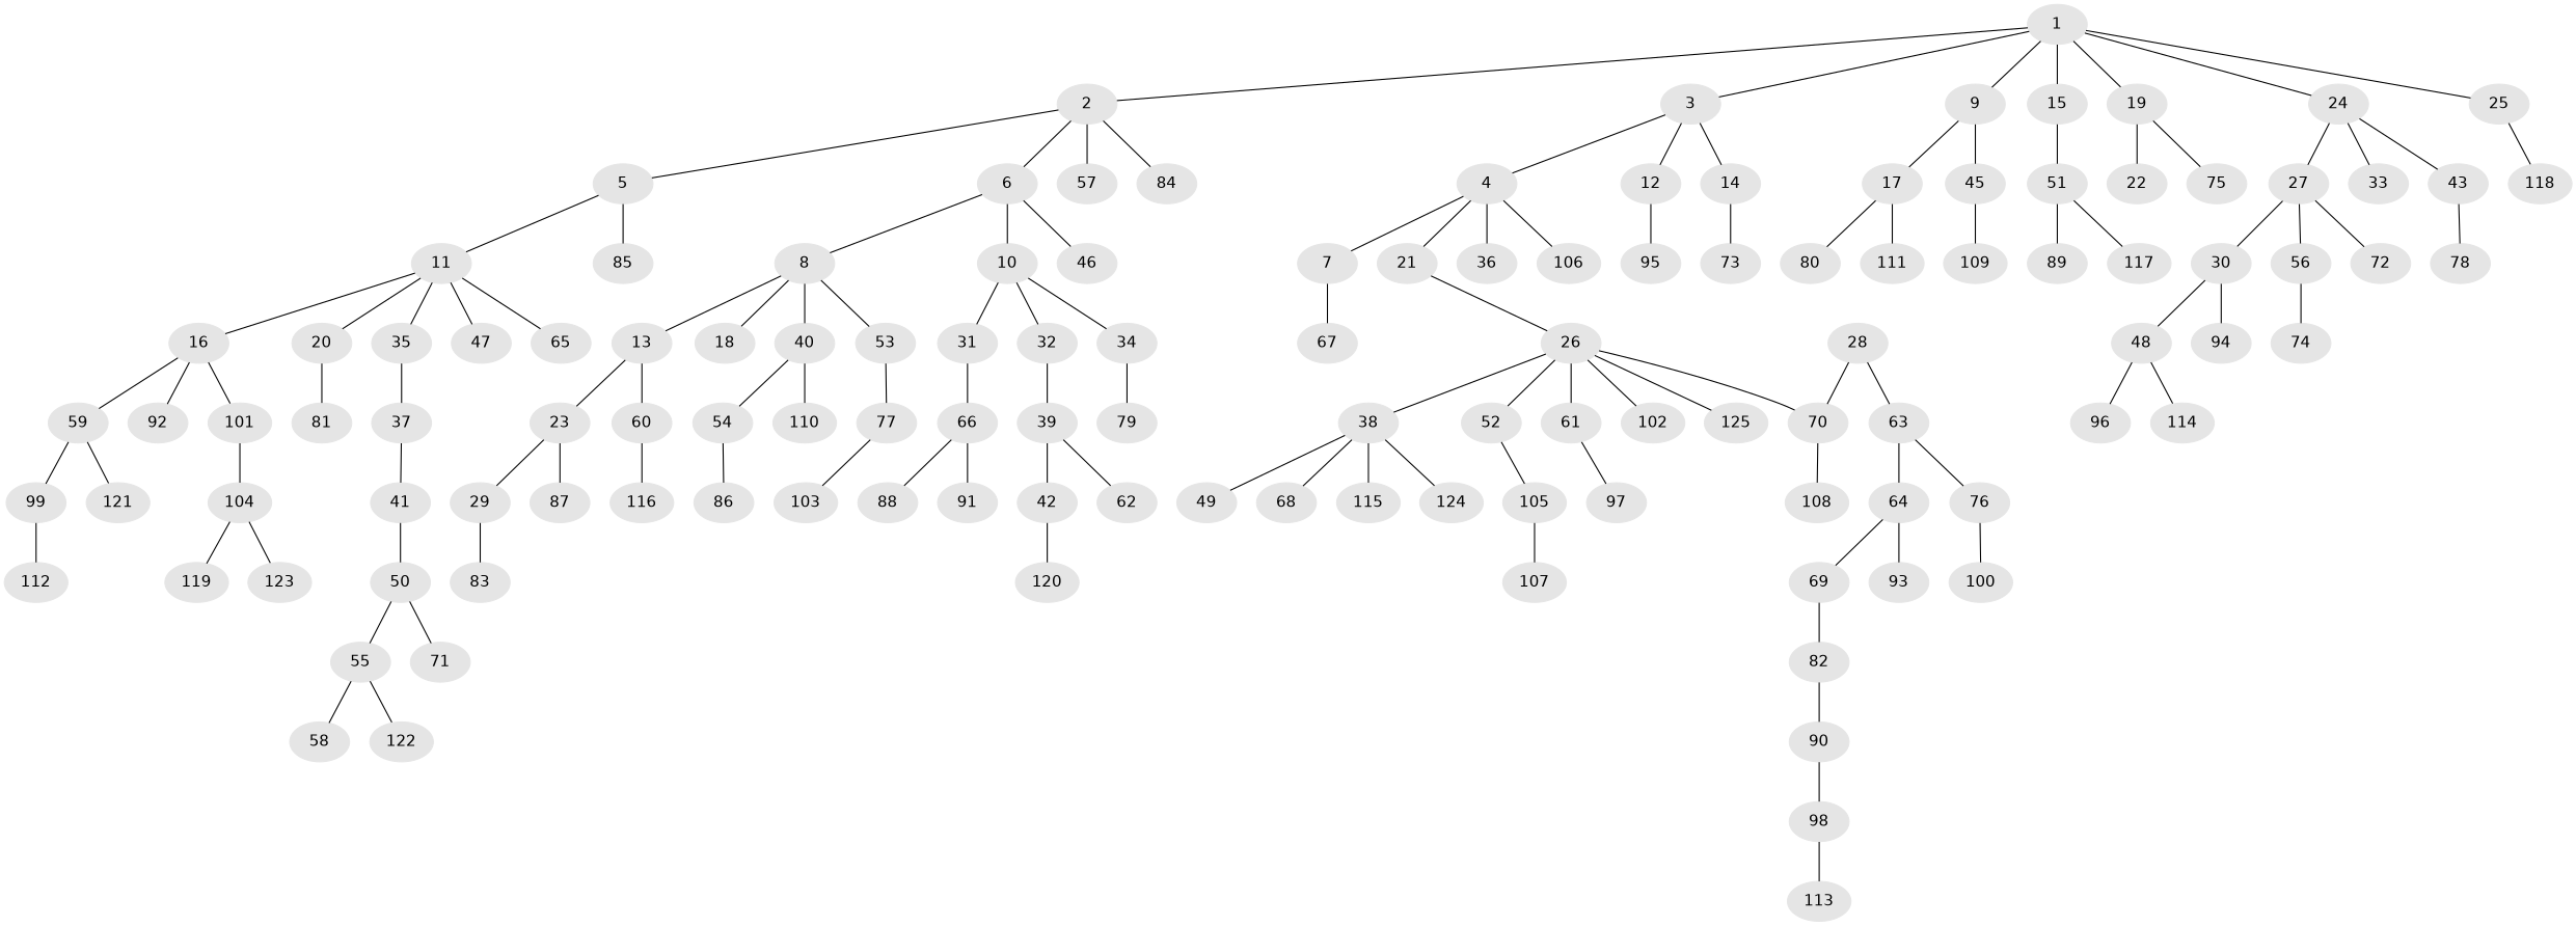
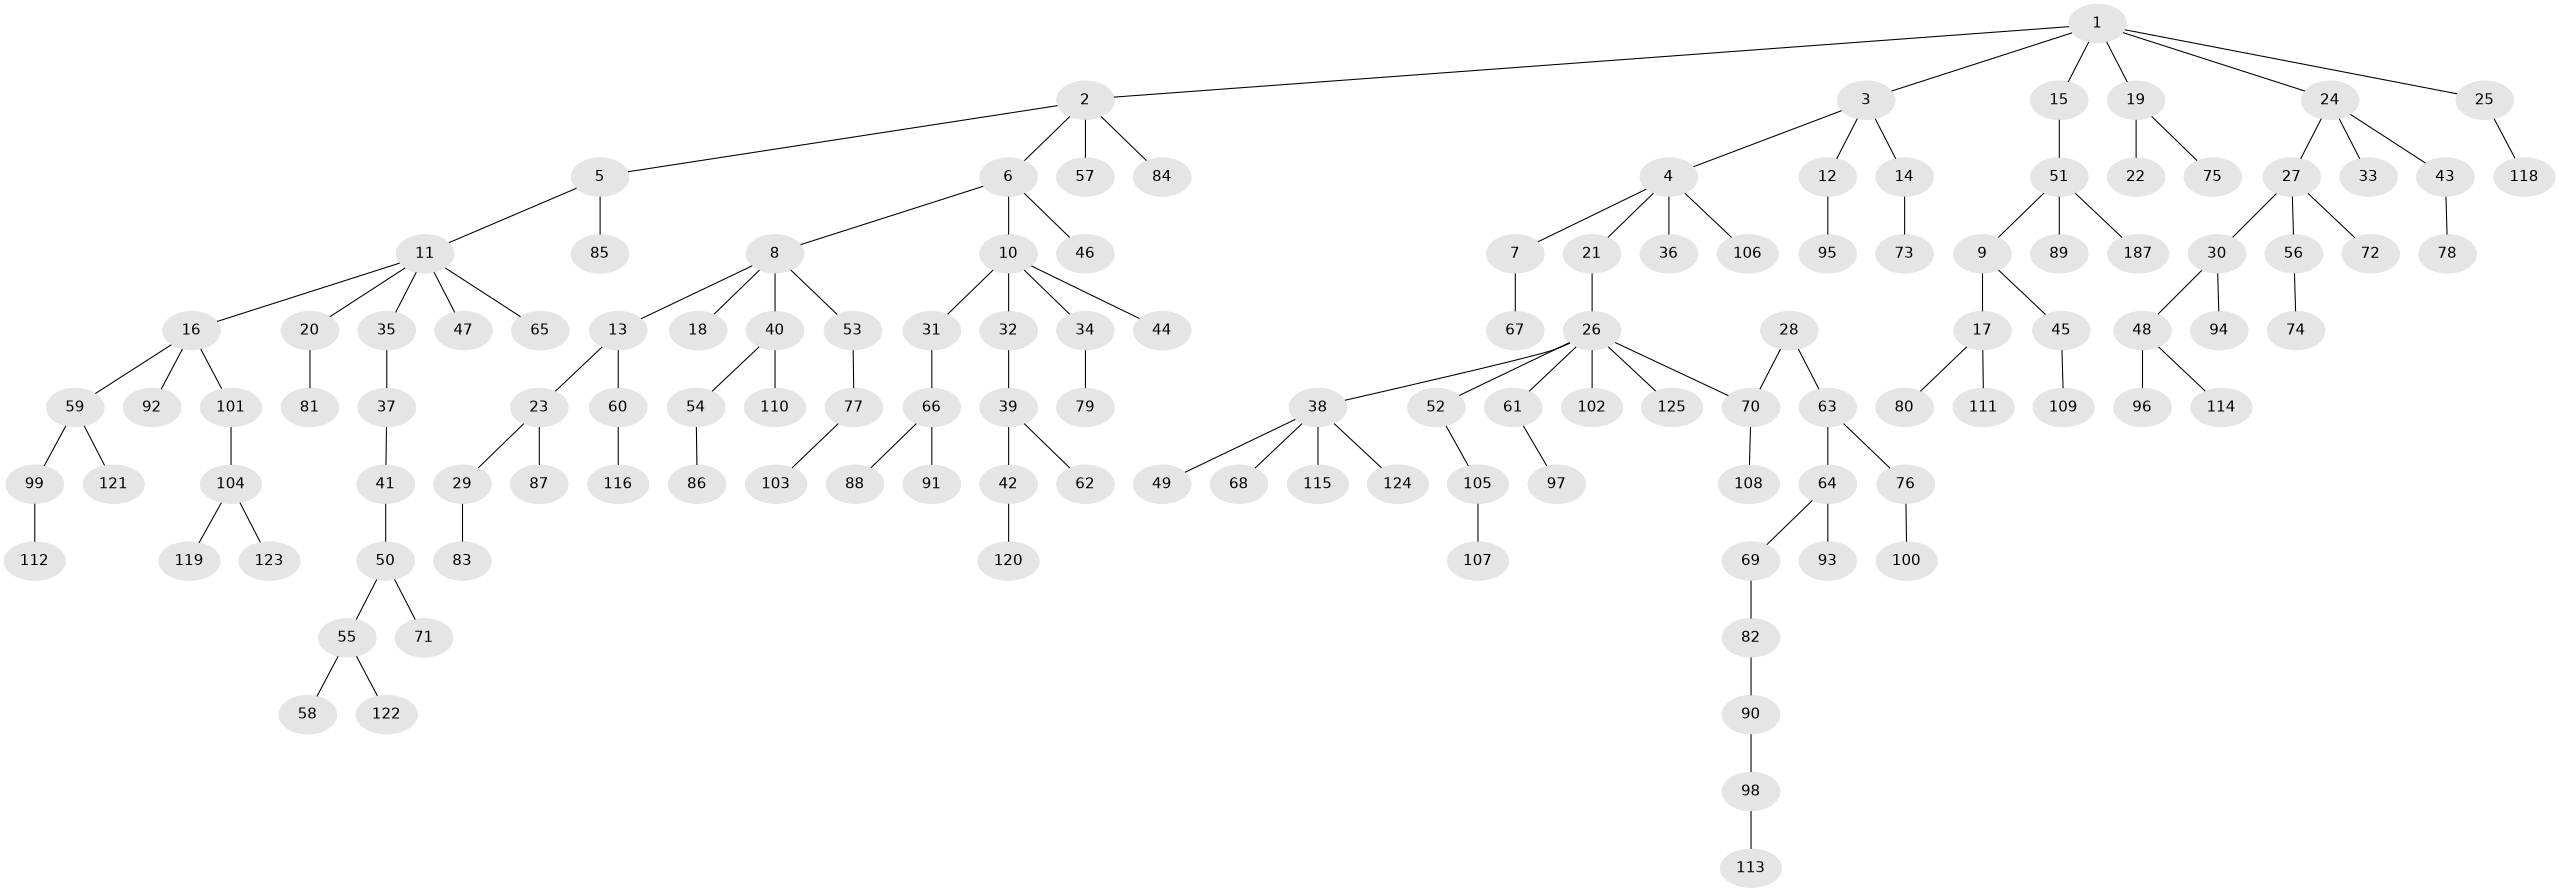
  graph {
    fontname="DejaVu Sans"
    node [color=gray90 fontname="DejaVu Sans" style=filled]
    edge [fontname="DejaVu Sans"]
    1
    2
    3
    9
    15
    19
    24
    25
    5
    6
    57
    84
    4
    12
    14
    17
    45
    51
    22
    75
    27
    33
    43
    118
    11
    85
    8
    10
    46
    7
    21
    36
    106
    95
    73
    67
    26
    16
    20
    35
    47
    65
    13
    18
    40
    53
    31
    32
    34
+   44
    23
    60
    54
    110
    77
    80
    111
    109
    66
    39
    79
    59
    92
    101
    81
    37
    29
    87
    116
    89
-   117
+   117 [label=187]
    99
    121
    104
    38
    52
    61
    102
    125
    70
    83
    30
    56
    72
    78
    28
    63
    49
    68
    115
    124
    105
    97
    48
    94
    74
    64
    76
    108
    41
    50
    96
    114
    88
    91
    42
    62
    120
    86
    55
    71
    58
    122
    107
    103
    112
    69
    93
    100
    82
    90
    98
    113
    119
    123
    1 -- 2
    1 -- 3
-   1 -- 9
+   51 -- 9
    1 -- 15
    1 -- 19
    1 -- 24
    1 -- 25
    2 -- 5
    2 -- 6
    2 -- 57
    2 -- 84
    3 -- 4
    3 -- 12
    3 -- 14
    9 -- 17
    9 -- 45
    15 -- 51
    19 -- 22
    19 -- 75
    24 -- 27
    24 -- 33
    24 -- 43
    25 -- 118
    5 -- 11
    5 -- 85
    6 -- 8
    6 -- 10
    6 -- 46
    4 -- 7
    4 -- 21
    4 -- 36
    4 -- 106
    12 -- 95
    14 -- 73
    17 -- 80
    17 -- 111
    45 -- 109
    51 -- 89
    51 -- 117
    27 -- 30
    27 -- 56
    27 -- 72
    43 -- 78
    11 -- 16
    11 -- 20
    11 -- 35
    11 -- 47
    11 -- 65
    8 -- 13
    8 -- 18
    8 -- 40
    8 -- 53
    10 -- 31
    10 -- 32
    10 -- 34
+   10 -- 44
    7 -- 67
    21 -- 26
    26 -- 38
    26 -- 52
    26 -- 61
    26 -- 102
    26 -- 125
    26 -- 70
    16 -- 59
    16 -- 92
    16 -- 101
    20 -- 81
    35 -- 37
    13 -- 23
    13 -- 60
    40 -- 54
    40 -- 110
    53 -- 77
    31 -- 66
    32 -- 39
    34 -- 79
    23 -- 29
    23 -- 87
    60 -- 116
    54 -- 86
    77 -- 103
    66 -- 88
    66 -- 91
    39 -- 42
    39 -- 62
    59 -- 99
    59 -- 121
    101 -- 104
    37 -- 41
    29 -- 83
    99 -- 112
    104 -- 119
    104 -- 123
    38 -- 49
    38 -- 68
    38 -- 115
    38 -- 124
    52 -- 105
    61 -- 97
    70 -- 108
    30 -- 48
    30 -- 94
    56 -- 74
    28 -- 70
    28 -- 63
    63 -- 64
    63 -- 76
    105 -- 107
    48 -- 96
    48 -- 114
    64 -- 69
    64 -- 93
    76 -- 100
    41 -- 50
    50 -- 55
    50 -- 71
    42 -- 120
    55 -- 58
    55 -- 122
    69 -- 82
    82 -- 90
    90 -- 98
    98 -- 113
  }
